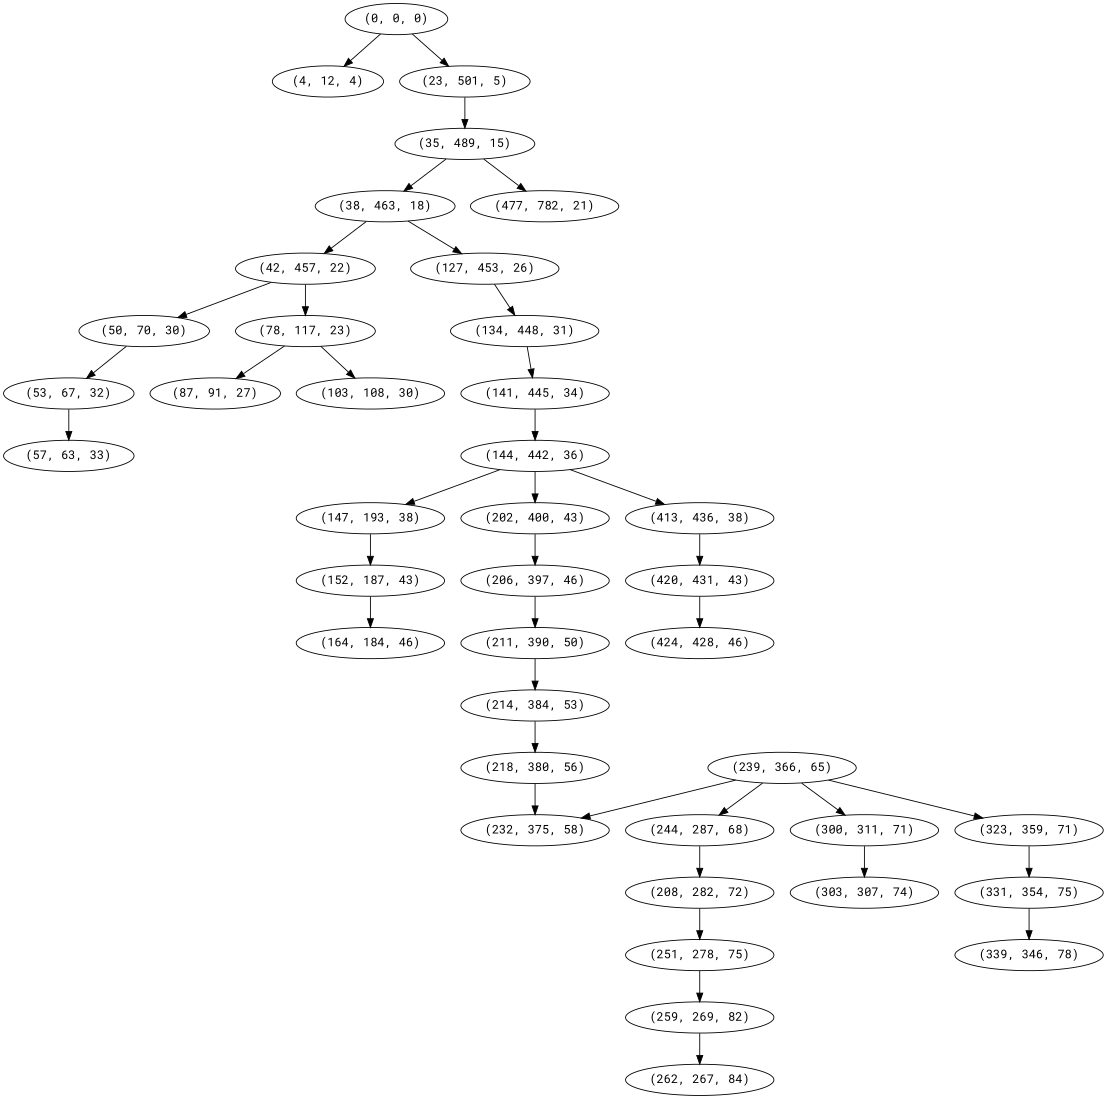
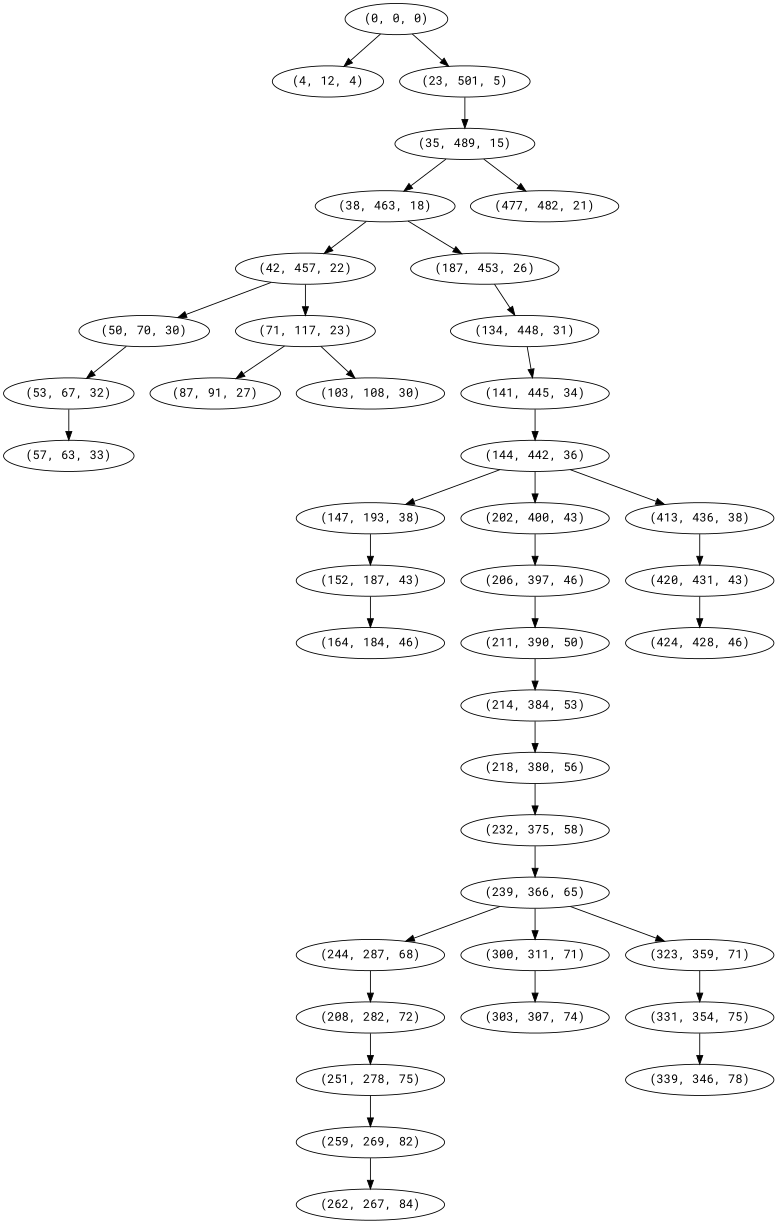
  digraph {
    fontname="Roboto Mono"
    node [fontname="Roboto Mono"]
    edge [fontname="Roboto Mono"]
    "(0, 0, 0)"
    "(4, 12, 4)"
    "(23, 501, 5)"
    "(35, 489, 15)"
    "(38, 463, 18)"
-   "(477, 482, 21)" [label="(477, 782, 21)"]
+   "(477, 482, 21)"
    "(42, 457, 22)"
-   "(127, 453, 26)"
+   "(127, 453, 26)" [label="(187, 453, 26)"]
    "(50, 70, 30)"
-   "(78, 117, 23)"
+   "(78, 117, 23)" [label="(71, 117, 23)"]
    "(53, 67, 32)"
    "(87, 91, 27)"
    "(103, 108, 30)"
    "(134, 448, 31)"
    "(57, 63, 33)"
    "(141, 445, 34)"
    "(144, 442, 36)"
    "(147, 193, 38)"
    "(202, 400, 43)"
    "(413, 436, 38)"
    "(152, 187, 43)"
    "(206, 397, 46)"
    "(420, 431, 43)"
    "(164, 184, 46)"
    "(211, 390, 50)"
    "(214, 384, 53)"
    "(218, 380, 56)"
    "(232, 375, 58)"
    "(239, 366, 65)"
    "(244, 287, 68)"
    "(300, 311, 71)"
    "(323, 359, 71)"
    n33 [label="(208, 282, 72)"]
    "(303, 307, 74)"
    "(331, 354, 75)"
    "(251, 278, 75)"
    "(259, 269, 82)"
    "(262, 267, 84)"
    "(339, 346, 78)"
    "(424, 428, 46)"
    "(0, 0, 0)" -> "(4, 12, 4)"
    "(0, 0, 0)" -> "(23, 501, 5)"
    "(23, 501, 5)" -> "(35, 489, 15)"
    "(35, 489, 15)" -> "(38, 463, 18)"
    "(35, 489, 15)" -> "(477, 482, 21)"
    "(38, 463, 18)" -> "(42, 457, 22)"
    "(38, 463, 18)" -> "(127, 453, 26)"
    "(42, 457, 22)" -> "(50, 70, 30)"
    "(42, 457, 22)" -> "(78, 117, 23)"
    "(127, 453, 26)" -> "(134, 448, 31)"
    "(50, 70, 30)" -> "(53, 67, 32)"
    "(78, 117, 23)" -> "(87, 91, 27)"
    "(78, 117, 23)" -> "(103, 108, 30)"
    "(53, 67, 32)" -> "(57, 63, 33)"
    "(134, 448, 31)" -> "(141, 445, 34)"
    "(141, 445, 34)" -> "(144, 442, 36)"
    "(144, 442, 36)" -> "(147, 193, 38)"
    "(144, 442, 36)" -> "(202, 400, 43)"
    "(144, 442, 36)" -> "(413, 436, 38)"
    "(147, 193, 38)" -> "(152, 187, 43)"
    "(202, 400, 43)" -> "(206, 397, 46)"
    "(413, 436, 38)" -> "(420, 431, 43)"
    "(152, 187, 43)" -> "(164, 184, 46)"
    "(206, 397, 46)" -> "(211, 390, 50)"
    "(420, 431, 43)" -> "(424, 428, 46)"
    "(211, 390, 50)" -> "(214, 384, 53)"
    "(214, 384, 53)" -> "(218, 380, 56)"
    "(218, 380, 56)" -> "(232, 375, 58)"
-   "(239, 366, 65)" -> "(232, 375, 58)"
+   "(232, 375, 58)" -> "(239, 366, 65)"
    "(239, 366, 65)" -> "(244, 287, 68)"
    "(239, 366, 65)" -> "(300, 311, 71)"
    "(239, 366, 65)" -> "(323, 359, 71)"
    "(244, 287, 68)" -> n33
    "(300, 311, 71)" -> "(303, 307, 74)"
    "(323, 359, 71)" -> "(331, 354, 75)"
    n33 -> "(251, 278, 75)"
    "(331, 354, 75)" -> "(339, 346, 78)"
    "(251, 278, 75)" -> "(259, 269, 82)"
    "(259, 269, 82)" -> "(262, 267, 84)"
  }
